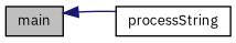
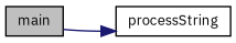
  digraph {
    rankdir=LR
    fontname="IBM Plex Sans"
    node [color=black fontname="IBM Plex Sans" fontsize=10 shape=record style=filled]
    n1 [fillcolor=grey75 fontcolor=black height=0.2 label=main width=0.4]
    n2 [fillcolor=white height=0.2 label=processString width=0.4]
-   n2 -> n1 [color=midnightblue fontname="IBM Plex Sans" fontsize=10 labelfontname=Helvetica labelfontsize=10 style=solid]
+   n1 -> n2 [color=midnightblue fontname="IBM Plex Sans" fontsize=10 labelfontname=Helvetica labelfontsize=10 style=solid]
  }
